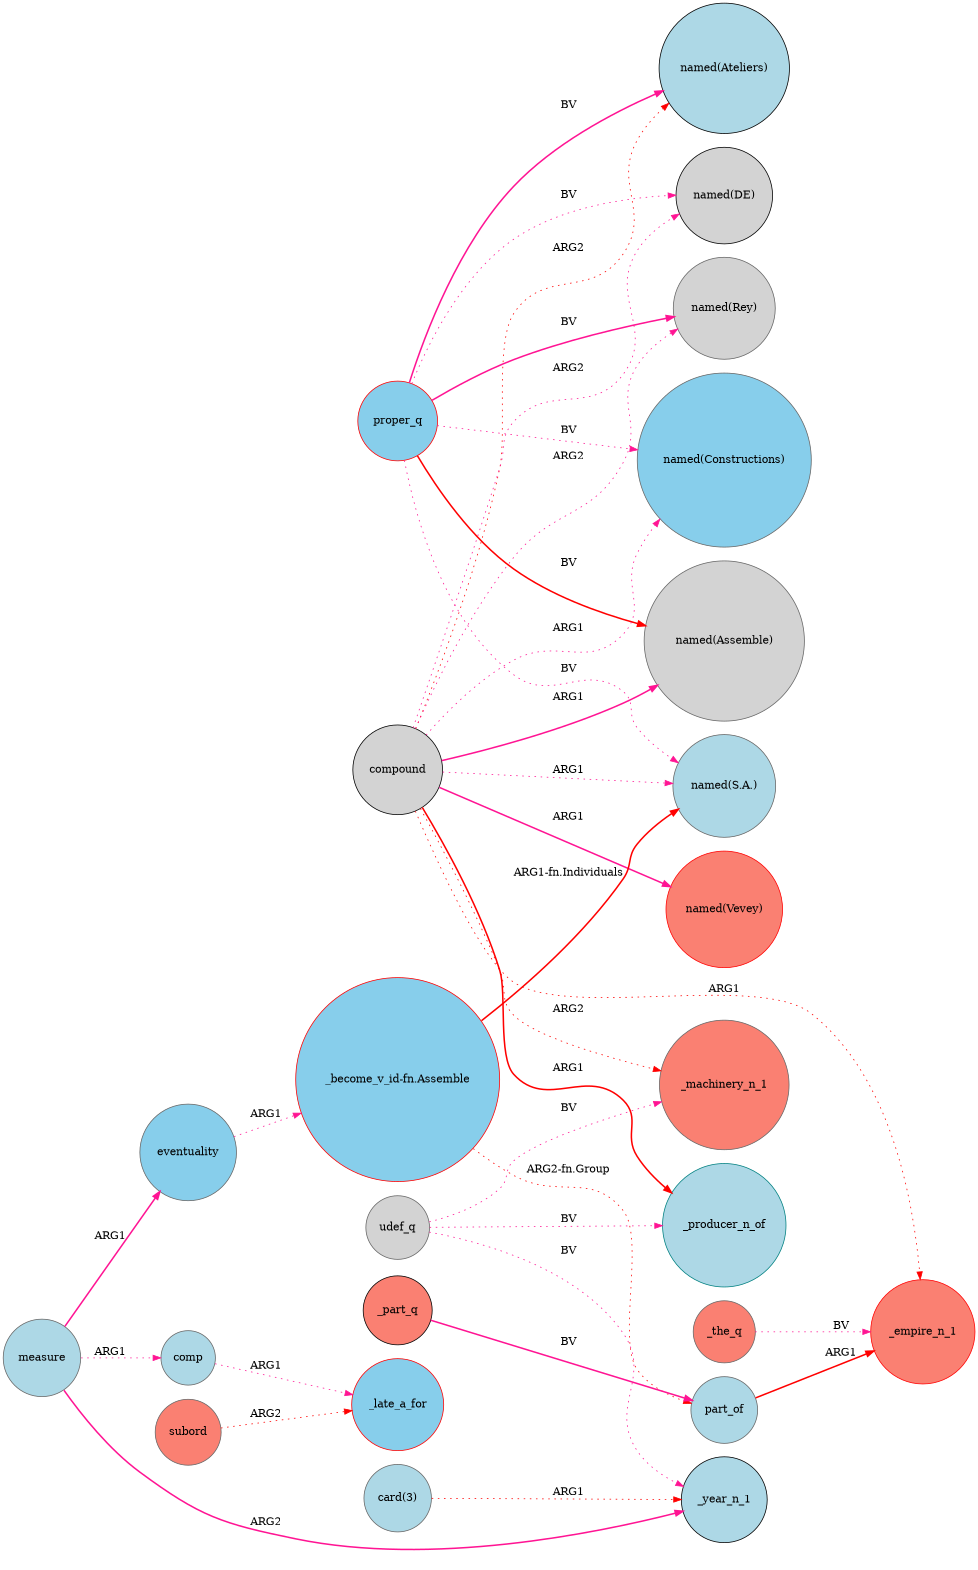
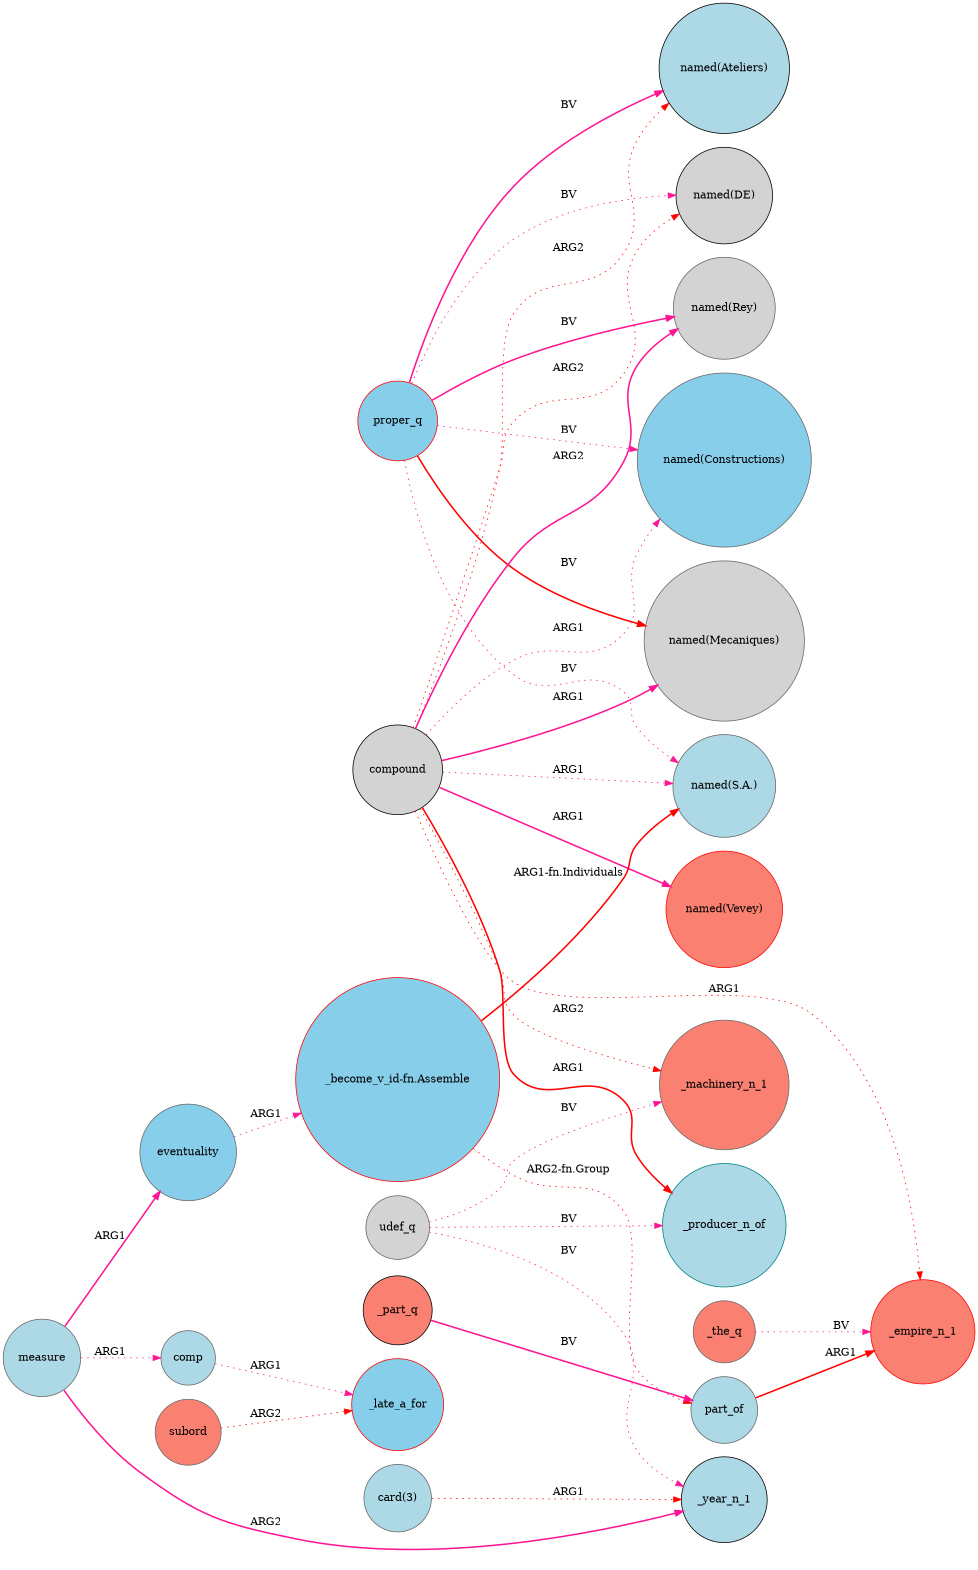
  digraph {
    rankdir=LR
    node [color=gray40 fillcolor=lightblue shape=circle style=filled]
    edge [color=deeppink style=dotted]
    proper_q [color=red fillcolor=skyblue]
    "named(Ateliers)" [color=black]
    "named(DE)" [color=black fillcolor=lightgrey]
    "named(Rey)" [fillcolor=lightgrey]
    "named(S.A.)"
    "named(Constructions)" [fillcolor=skyblue]
-   "named(Mecaniques)" [fillcolor=lightgrey label="named(Assemble)"]
+   "named(Mecaniques)" [fillcolor=lightgrey]
    "named(Vevey)" [color=red fillcolor=salmon]
    compound [color=black fillcolor=lightgrey]
    _machinery_n_1 [fillcolor=salmon]
    _empire_n_1 [color=red fillcolor=salmon]
    _producer_n_of [color=teal]
    "_become_v_id-fn.Assemble" [color=red fillcolor=skyblue]
    part_of
    subord [fillcolor=salmon]
    _late_a_for [color=red fillcolor=skyblue]
    eventuality [fillcolor=skyblue]
    udef_q [fillcolor=lightgrey]
    _year_n_1 [color=black]
    _the_q [fillcolor=salmon]
    "card(3)"
    measure
    comp
    _part_q [color=black fillcolor=salmon]
    proper_q -> "named(Ateliers)" [label=BV style=bold]
    proper_q -> "named(DE)" [label=BV]
    proper_q -> "named(Rey)" [label=BV style=bold]
    proper_q -> "named(S.A.)" [label=BV]
    proper_q -> "named(Constructions)" [label=BV]
    proper_q -> "named(Mecaniques)" [color=red label=BV style=bold]
    compound -> "named(Ateliers)" [color=red label=ARG2]
-   compound -> "named(DE)" [label=ARG2]
-   compound -> "named(Rey)" [label=ARG2]
+   compound -> "named(DE)" [color=red label=ARG2]
+   compound -> "named(Rey)" [label=ARG2 style=bold]
    compound -> "named(S.A.)" [label=ARG1]
    compound -> "named(Constructions)" [label=ARG1]
    compound -> "named(Mecaniques)" [label=ARG1 style=bold]
    compound -> "named(Vevey)" [label=ARG1 style=bold]
    compound -> _machinery_n_1 [color=red label=ARG2]
    compound -> _empire_n_1 [color=red label=ARG1]
    compound -> _producer_n_of [color=red label=ARG1 style=bold]
    "_become_v_id-fn.Assemble" -> "named(S.A.)" [color=red label="ARG1-fn.Individuals" style=bold]
    "_become_v_id-fn.Assemble" -> part_of [color=red label="ARG2-fn.Group"]
    part_of -> _empire_n_1 [color=red label=ARG1 style=bold]
    subord -> _late_a_for [color=red label=ARG2]
    eventuality -> "_become_v_id-fn.Assemble" [label=ARG1]
    udef_q -> _machinery_n_1 [label=BV]
    udef_q -> _producer_n_of [label=BV]
    udef_q -> _year_n_1 [label=BV]
    _the_q -> _empire_n_1 [label=BV]
    "card(3)" -> _year_n_1 [color=red label=ARG1]
    measure -> eventuality [label=ARG1 style=bold]
    measure -> _year_n_1 [label=ARG2 style=bold]
    measure -> comp [label=ARG1]
    comp -> _late_a_for [label=ARG1]
    _part_q -> part_of [label=BV style=bold]
  }
